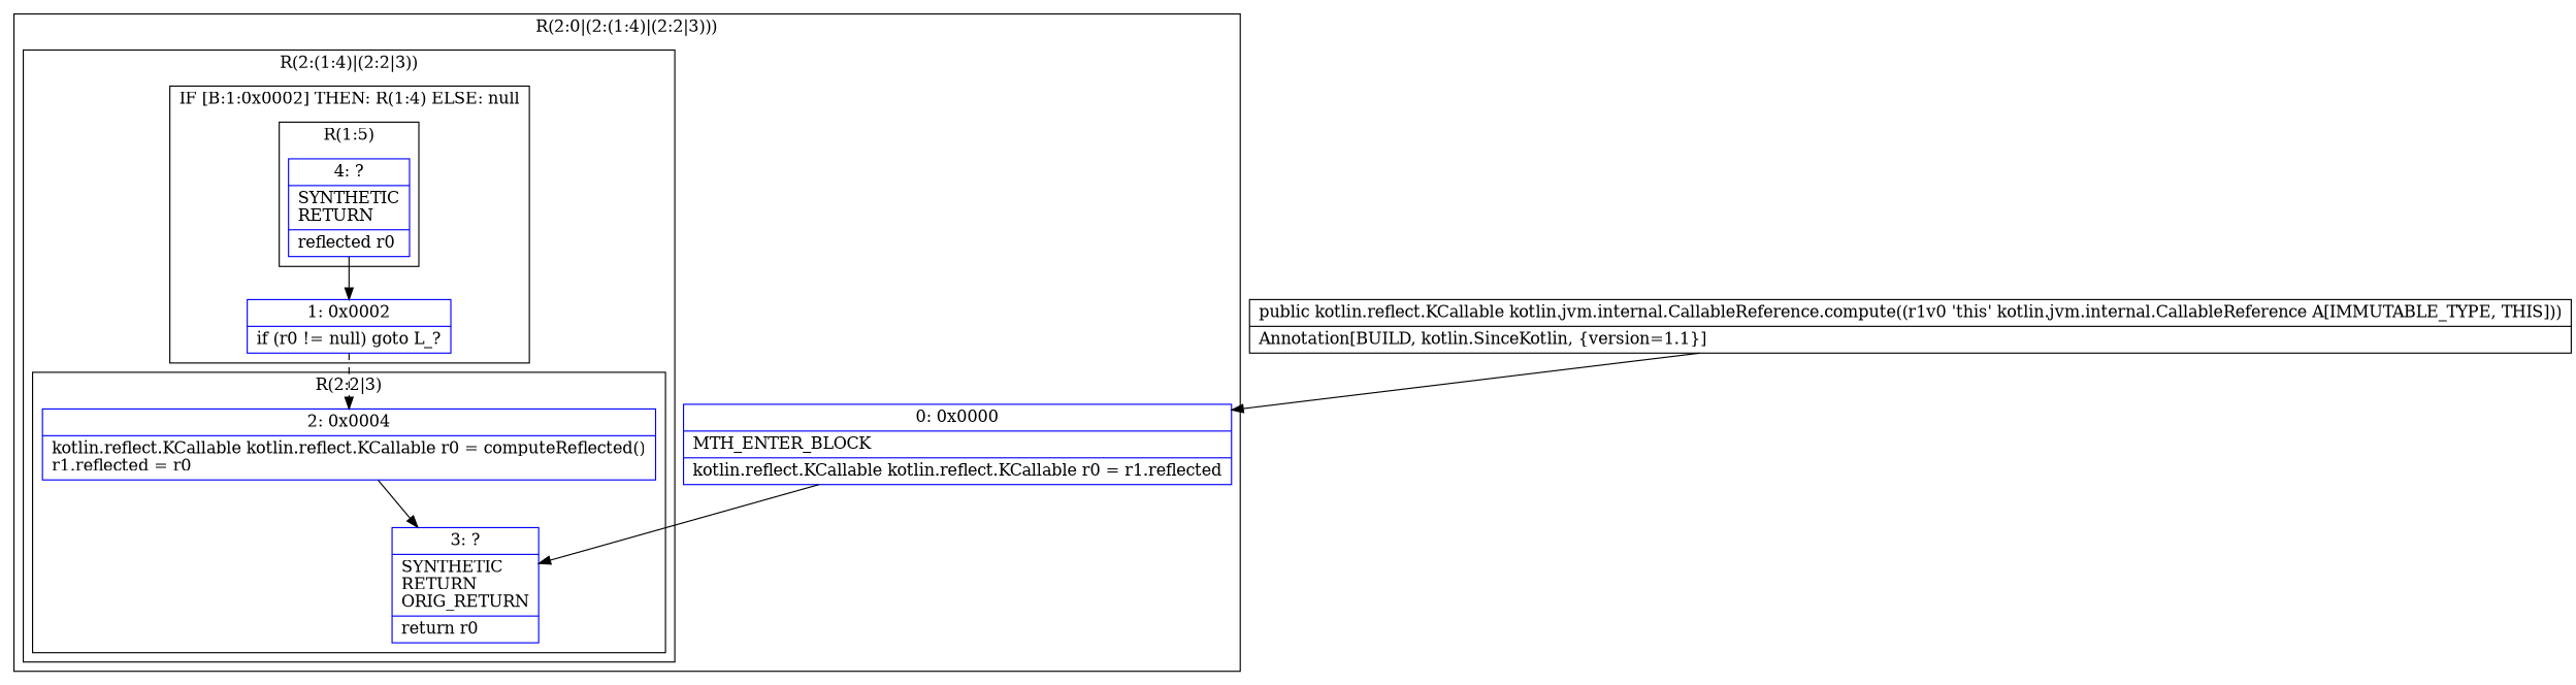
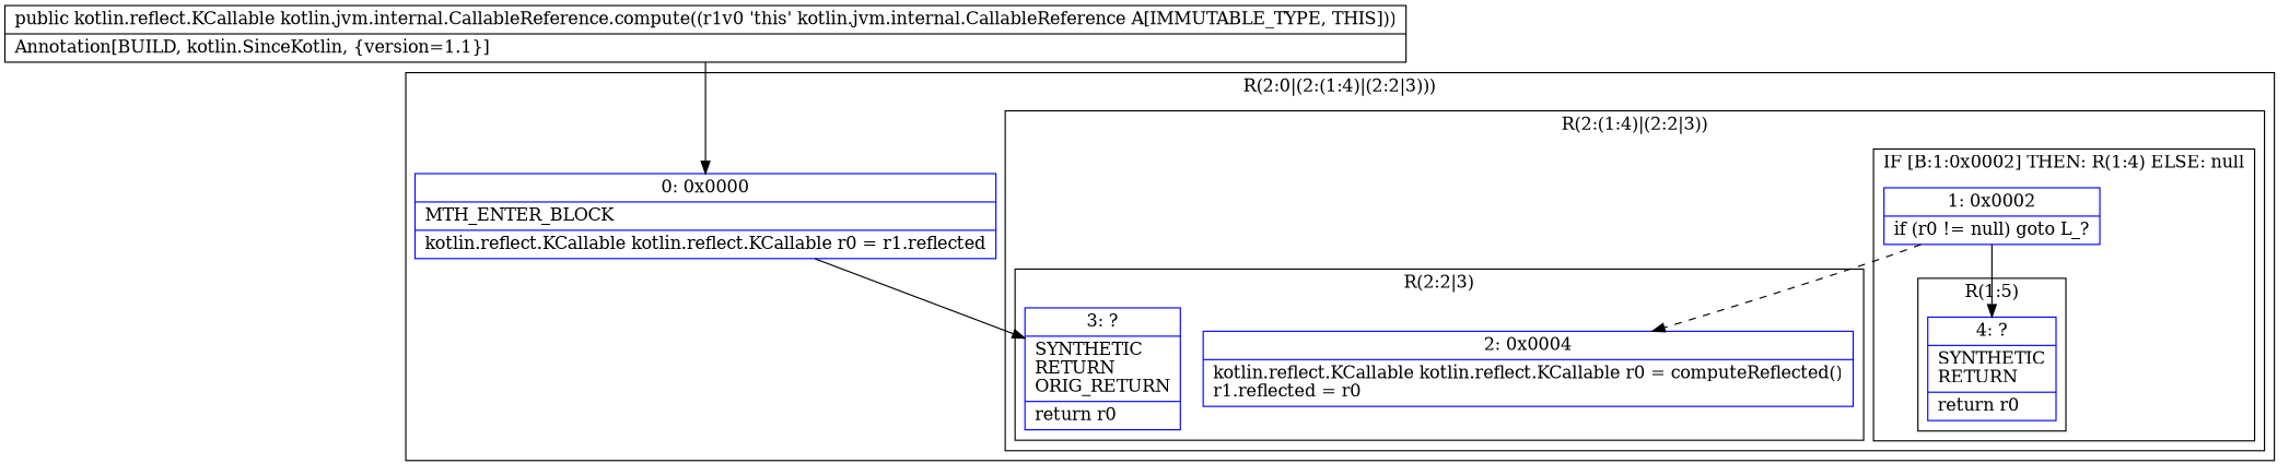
  digraph {
    node [color=blue shape=record]
-   n1 [label="{4\:\ ?|SYNTHETIC\lRETURN\l|reflected r0\l}"]
+   n1 [label="{4\:\ ?|SYNTHETIC\lRETURN\l|return r0\l}"]
    n2 [label="{1\:\ 0x0002|if (r0 != null) goto L_?\l}"]
    n3 [label="{2\:\ 0x0004|kotlin.reflect.KCallable kotlin.reflect.KCallable r0 = computeReflected()\lr1.reflected = r0\l}"]
    n4 [label="{3\:\ ?|SYNTHETIC\lRETURN\lORIG_RETURN\l|return r0\l}"]
    n5 [label="{0\:\ 0x0000|MTH_ENTER_BLOCK\l|kotlin.reflect.KCallable kotlin.reflect.KCallable r0 = r1.reflected\l}"]
    n6 [label="{public kotlin.reflect.KCallable kotlin.jvm.internal.CallableReference.compute((r1v0 'this' kotlin.jvm.internal.CallableReference A[IMMUTABLE_TYPE, THIS]))  | Annotation[BUILD, kotlin.SinceKotlin, \{version=1.1\}]\l}" color=""]
    subgraph cluster_1 {
      label="R(2:0|(2:(1:4)|(2:2|3)))"
      n5
      subgraph cluster_2 {
        label="R(2:(1:4)|(2:2|3))"
        subgraph cluster_3 {
          label="IF [B:1:0x0002] THEN: R(1:4) ELSE: null"
          n2
          subgraph cluster_4 {
            label="R(1:5)"
            n1
          }
        }
        subgraph cluster_5 {
          label="R(2:2|3)"
          n3
          n4
        }
      }
    }
-   n1 -> n2
+   n2 -> n1
    n2 -> n3 [style=dashed]
-   n3 -> n4
    n5 -> n4
    n6 -> n5
  }
